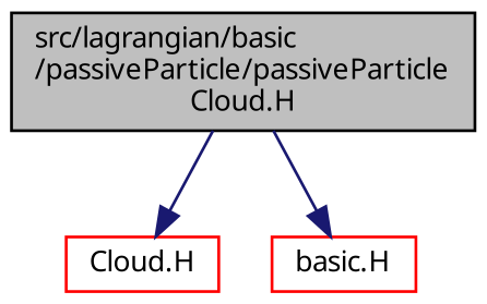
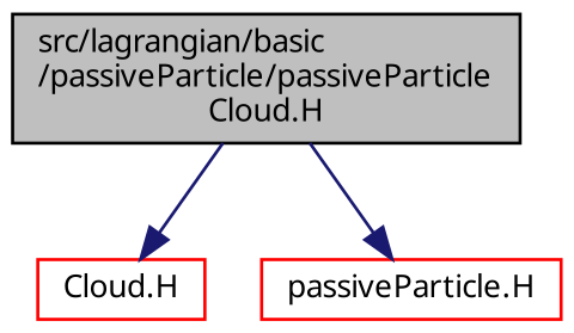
  digraph {
    fontname="Noto Sans"
    node [color=red fontname="Noto Sans" fontsize=10 shape=record]
    edge [color=midnightblue fontname="Noto Sans" fontsize=10 labelfontname=Helvetica labelfontsize=10 style=solid]
    n1 [color=black fillcolor=grey75 fontcolor=black height=0.2 label="src/lagrangian/basic\l/passiveParticle/passiveParticle\lCloud.H" style=filled width=0.4]
    n2 [height=0.2 label="Cloud.H" width=0.4]
-   n3 [height=0.2 label="basic.H" width=0.4]
+   n3 [height=0.2 label="passiveParticle.H" width=0.4]
    n1 -> n2
    n1 -> n3
  }
